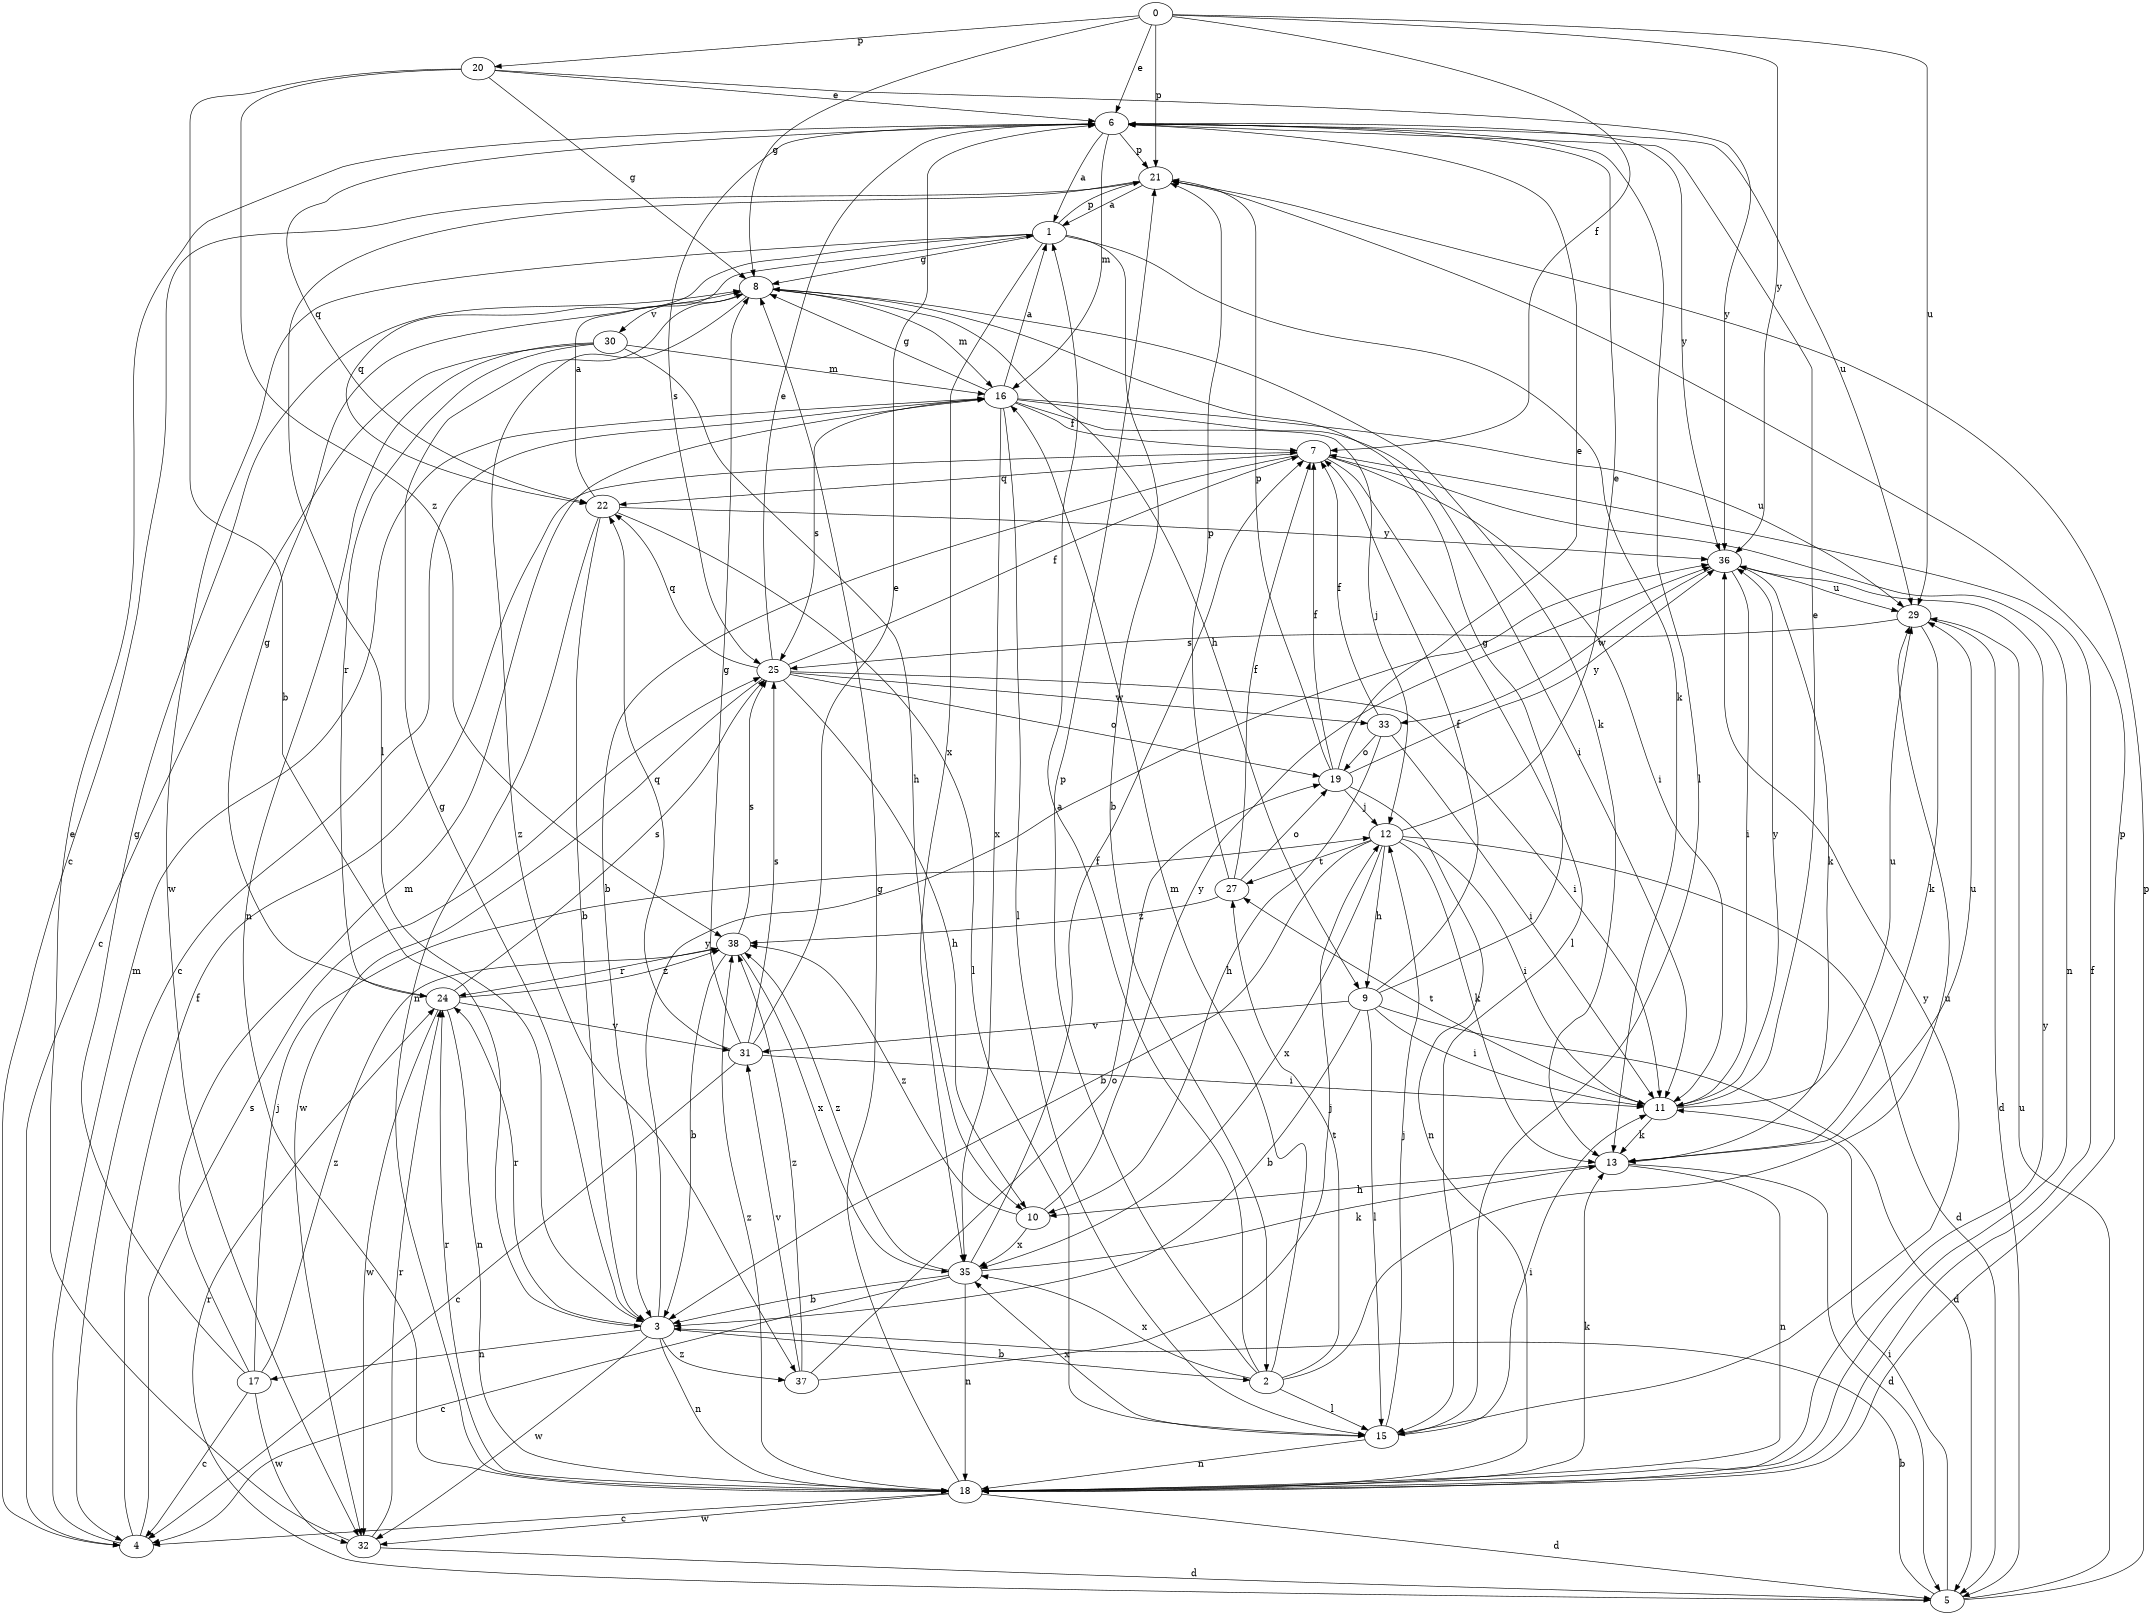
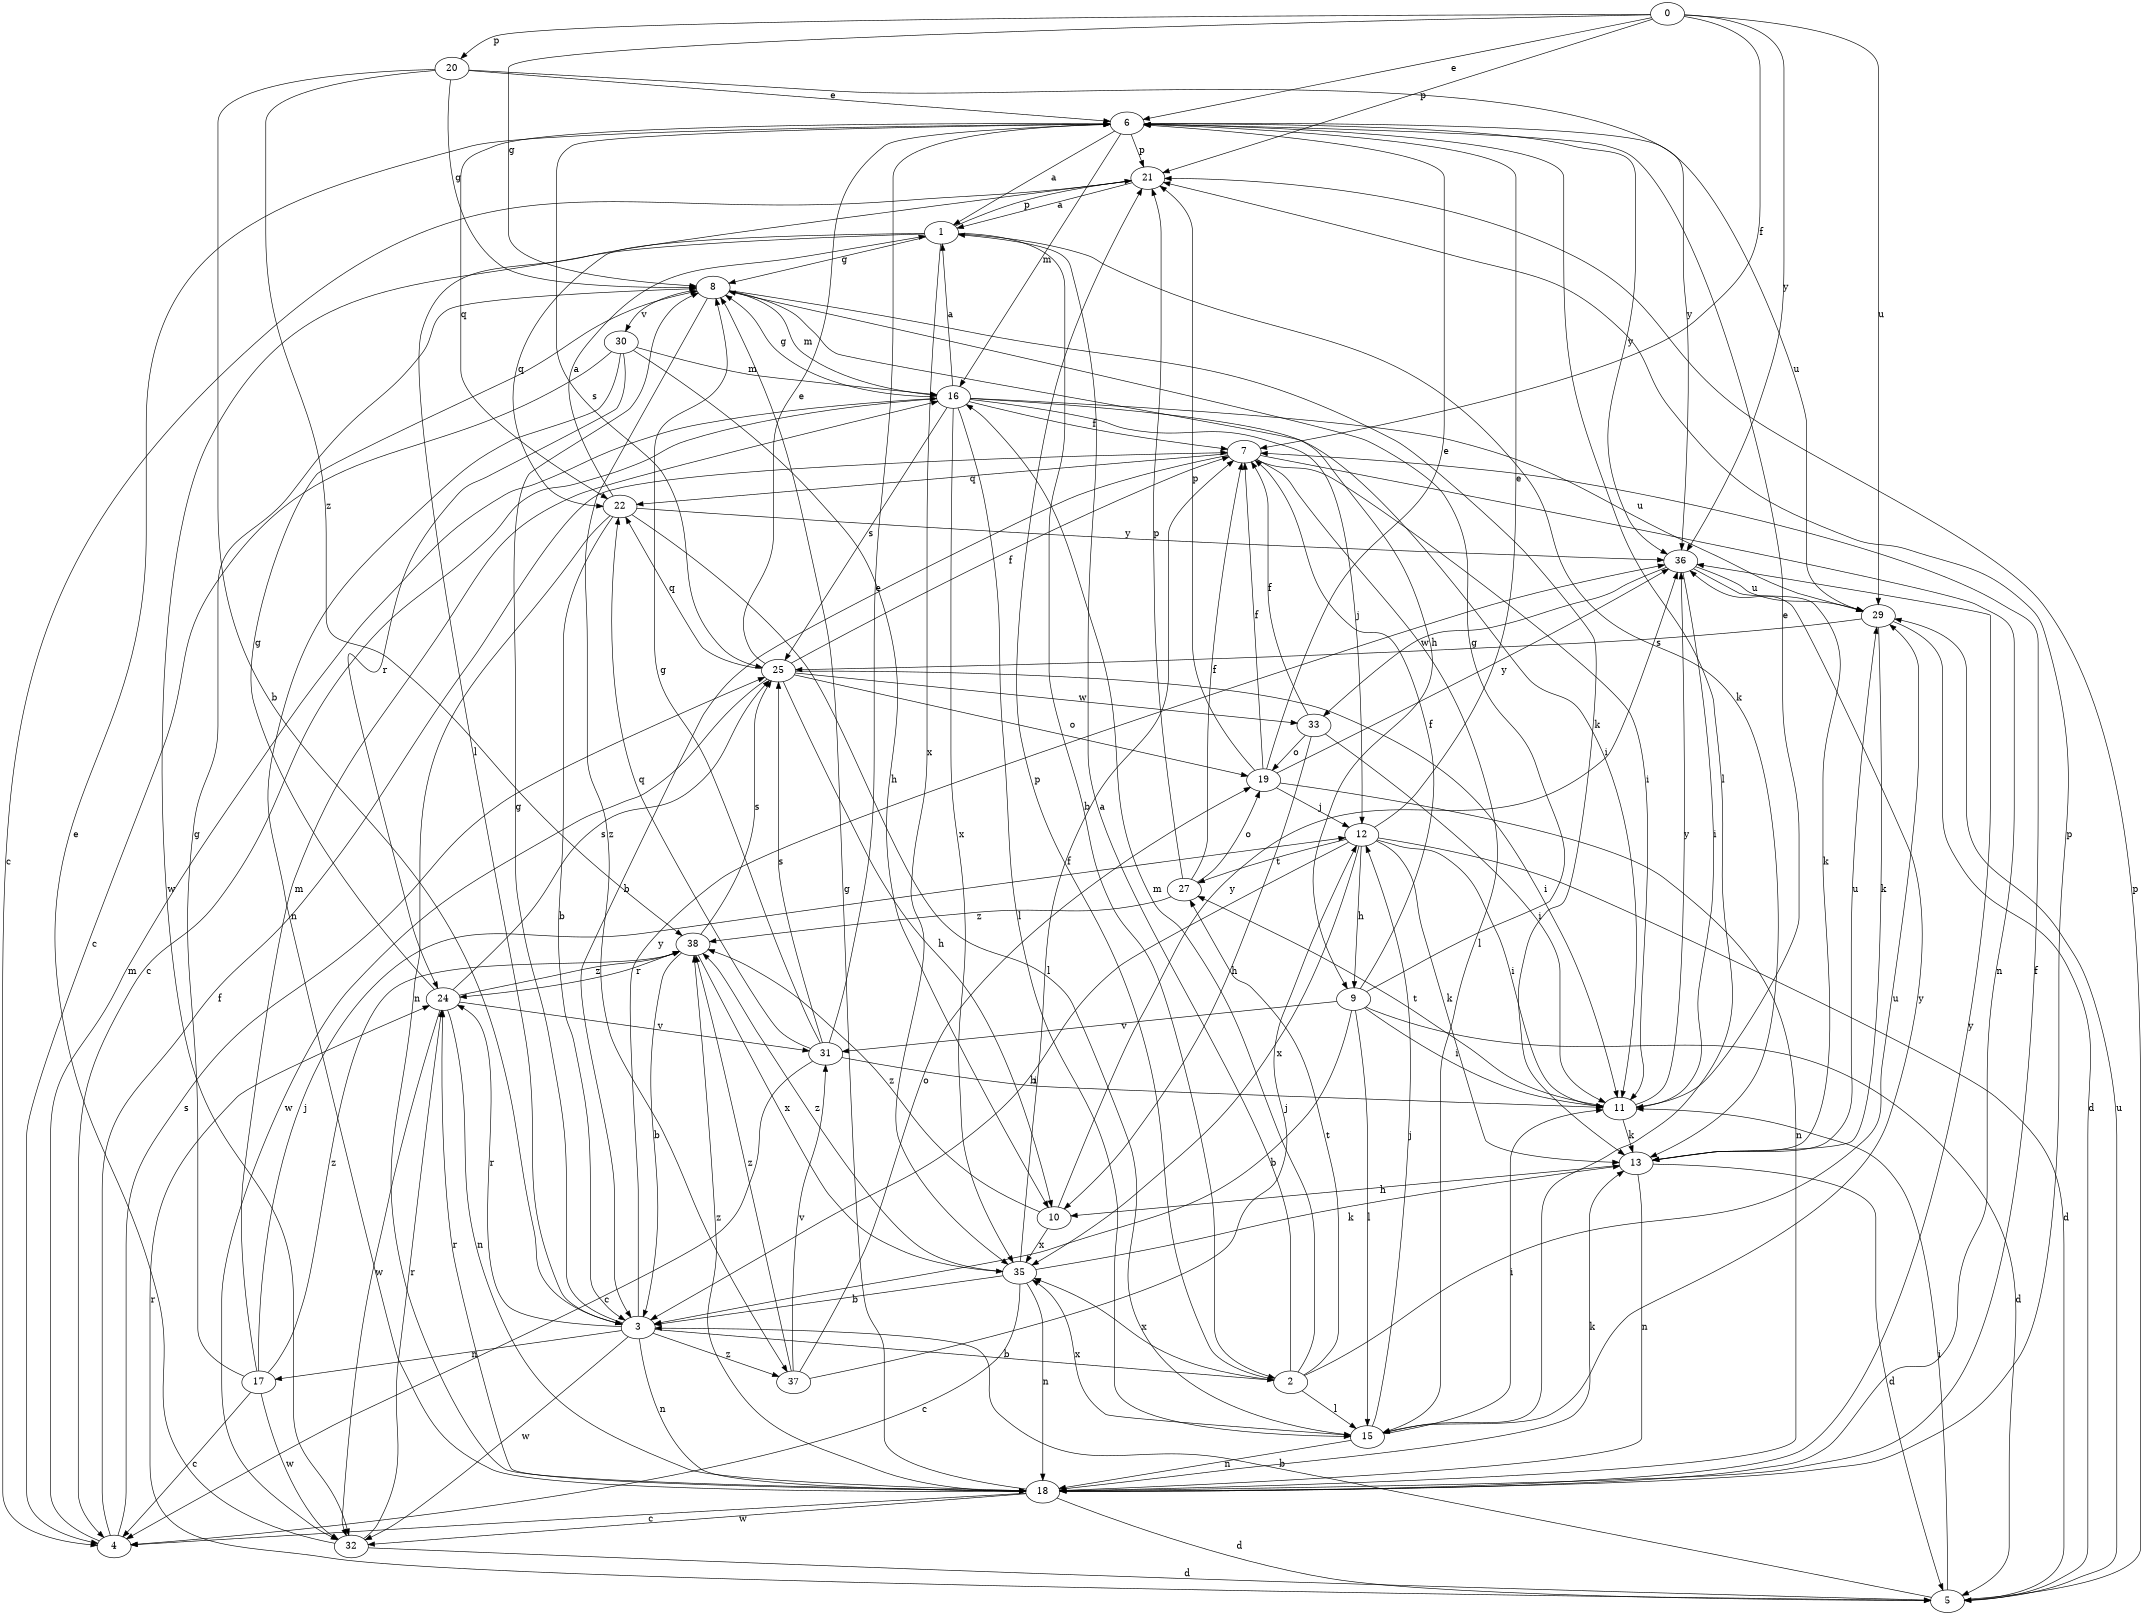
  strict digraph {
    0
    6
    7
    8
    20
    21
    29
    36
    1
    22
    15
    16
    25
    3
    18
    11
    n17 [label=13]
    37
    9
    30
    38
    4
    5
    33
    2
    32
    35
    27
    10
    24
    12
    19
    17
    31
    0 -> 6 [label=e]
    0 -> 7 [label=f]
    0 -> 8 [label=g]
    0 -> 20 [label=p]
    0 -> 21 [label=p]
    0 -> 29 [label=u]
    0 -> 36 [label=y]
    6 -> 21 [label=p]
    6 -> 29 [label=u]
    6 -> 36 [label=y]
    6 -> 1 [label=a]
    6 -> 22 [label=q]
    6 -> 15 [label=l]
    6 -> 16 [label=m]
    6 -> 25 [label=s]
    7 -> 22 [label=q]
    7 -> 15 [label=l]
    7 -> 3 [label=b]
    7 -> 18 [label=n]
    7 -> 11 [label=i]
    8 -> 16 [label=m]
    8 -> n17 [label=k]
    8 -> 37 [label=z]
    8 -> 9 [label=h]
    8 -> 30 [label=v]
    20 -> 6 [label=e]
    20 -> 8 [label=g]
    20 -> 36 [label=y]
    20 -> 3 [label=b]
    20 -> 38 [label=z]
    21 -> 1 [label=a]
    21 -> 3 [label=l]
    21 -> 4 [label=c]
    29 -> 25 [label=s]
    29 -> n17 [label=k]
    29 -> 5 [label=d]
    36 -> 29 [label=u]
    36 -> 11 [label=i]
    36 -> n17 [label=k]
    36 -> 33 [label=w]
    1 -> 8 [label=g]
    1 -> 21 [label=p]
    1 -> 22 [label=q]
    1 -> n17 [label=k]
    1 -> 2 [label=b]
    1 -> 32 [label=w]
    1 -> 35 [label=x]
    22 -> 36 [label=y]
    22 -> 1 [label=a]
    22 -> 15 [label=l]
    22 -> 3 [label=b]
    22 -> 18 [label=n]
    15 -> 36 [label=y]
    15 -> 18 [label=n]
    15 -> 11 [label=i]
    15 -> 35 [label=x]
    15 -> 12 [label=j]
    16 -> 7 [label=f]
    16 -> 8 [label=g]
    16 -> 29 [label=u]
    16 -> 1 [label=a]
    16 -> 15 [label=l]
    16 -> 25 [label=s]
    16 -> 11 [label=i]
    16 -> 4 [label=c]
    16 -> 35 [label=x]
    16 -> 12 [label=j]
    25 -> 6 [label=e]
    25 -> 7 [label=f]
    25 -> 22 [label=q]
    25 -> 11 [label=i]
    25 -> 33 [label=w]
    25 -> 32 [label=w]
    25 -> 10 [label=h]
    25 -> 19 [label=o]
    3 -> 8 [label=g]
    3 -> 36 [label=y]
    3 -> 18 [label=n]
    3 -> 37 [label=z]
    3 -> 2 [label=b]
    3 -> 32 [label=w]
    3 -> 24 [label=r]
    3 -> 17 [label=n]
    18 -> 7 [label=f]
    18 -> 8 [label=g]
    18 -> 21 [label=p]
    18 -> 36 [label=y]
    18 -> n17 [label=k]
    18 -> 38 [label=z]
    18 -> 4 [label=c]
    18 -> 5 [label=d]
    18 -> 32 [label=w]
    18 -> 24 [label=r]
    11 -> 6 [label=e]
-   11 -> 29 [label=u]
    11 -> 36 [label=y]
    11 -> n17 [label=k]
    11 -> 27 [label=t]
    n17 -> 29 [label=u]
    n17 -> 18 [label=n]
    n17 -> 5 [label=d]
    n17 -> 10 [label=h]
    37 -> 38 [label=z]
    37 -> 12 [label=j]
    37 -> 19 [label=o]
    37 -> 31 [label=v]
    9 -> 7 [label=f]
    9 -> 8 [label=g]
    9 -> 15 [label=l]
    9 -> 3 [label=b]
    9 -> 11 [label=i]
    9 -> 5 [label=d]
    9 -> 31 [label=v]
    30 -> 16 [label=m]
    30 -> 18 [label=n]
    30 -> 4 [label=c]
    30 -> 10 [label=h]
    30 -> 24 [label=r]
    38 -> 25 [label=s]
    38 -> 3 [label=b]
    38 -> 35 [label=x]
    38 -> 24 [label=r]
    4 -> 7 [label=f]
    4 -> 16 [label=m]
    4 -> 25 [label=s]
    5 -> 21 [label=p]
    5 -> 29 [label=u]
    5 -> 3 [label=b]
    5 -> 11 [label=i]
    5 -> 24 [label=r]
    33 -> 7 [label=f]
    33 -> 11 [label=i]
    33 -> 10 [label=h]
    33 -> 19 [label=o]
    2 -> 21 [label=p]
    2 -> 29 [label=u]
    2 -> 1 [label=a]
    2 -> 15 [label=l]
    2 -> 16 [label=m]
    2 -> 35 [label=x]
    2 -> 27 [label=t]
    32 -> 6 [label=e]
    32 -> 5 [label=d]
    32 -> 24 [label=r]
    35 -> 7 [label=f]
    35 -> 3 [label=b]
    35 -> 18 [label=n]
    35 -> n17 [label=k]
    35 -> 38 [label=z]
    35 -> 4 [label=c]
    27 -> 7 [label=f]
    27 -> 21 [label=p]
    27 -> 38 [label=z]
    27 -> 19 [label=o]
    10 -> 36 [label=y]
    10 -> 38 [label=z]
    10 -> 35 [label=x]
    24 -> 8 [label=g]
    24 -> 25 [label=s]
    24 -> 18 [label=n]
    24 -> 38 [label=z]
    24 -> 32 [label=w]
    24 -> 31 [label=v]
    12 -> 6 [label=e]
    12 -> 3 [label=b]
    12 -> 11 [label=i]
    12 -> n17 [label=k]
    12 -> 9 [label=h]
    12 -> 5 [label=d]
    12 -> 35 [label=x]
    12 -> 27 [label=t]
    19 -> 6 [label=e]
    19 -> 7 [label=f]
    19 -> 21 [label=p]
    19 -> 36 [label=y]
    19 -> 18 [label=n]
    19 -> 12 [label=j]
    17 -> 8 [label=g]
    17 -> 16 [label=m]
    17 -> 38 [label=z]
    17 -> 4 [label=c]
    17 -> 32 [label=w]
    17 -> 12 [label=j]
    31 -> 6 [label=e]
    31 -> 8 [label=g]
    31 -> 22 [label=q]
    31 -> 25 [label=s]
    31 -> 11 [label=i]
    31 -> 4 [label=c]
  }
